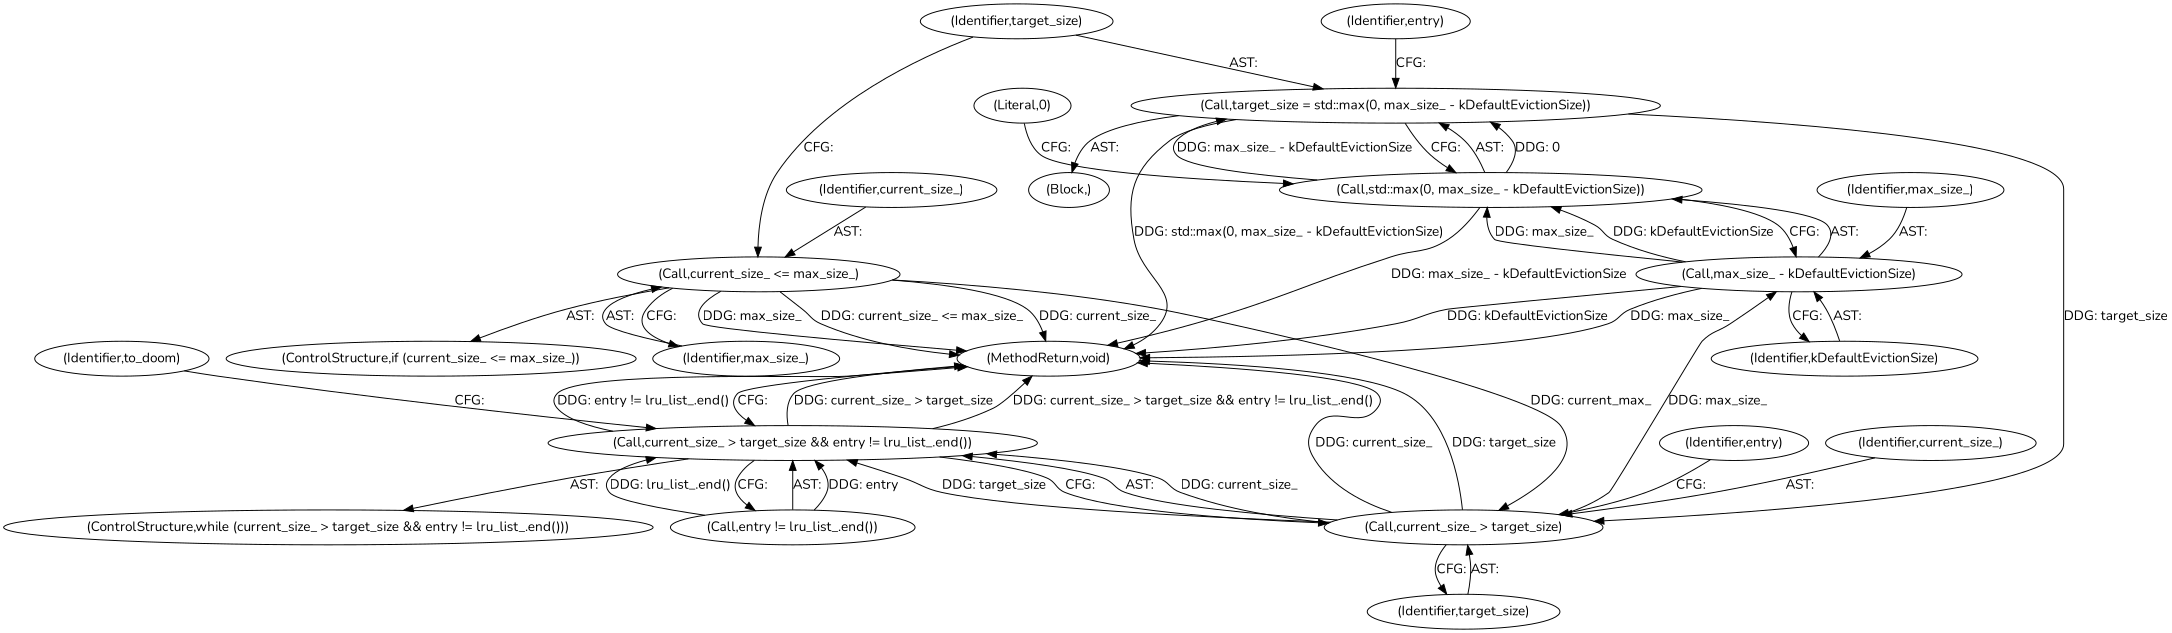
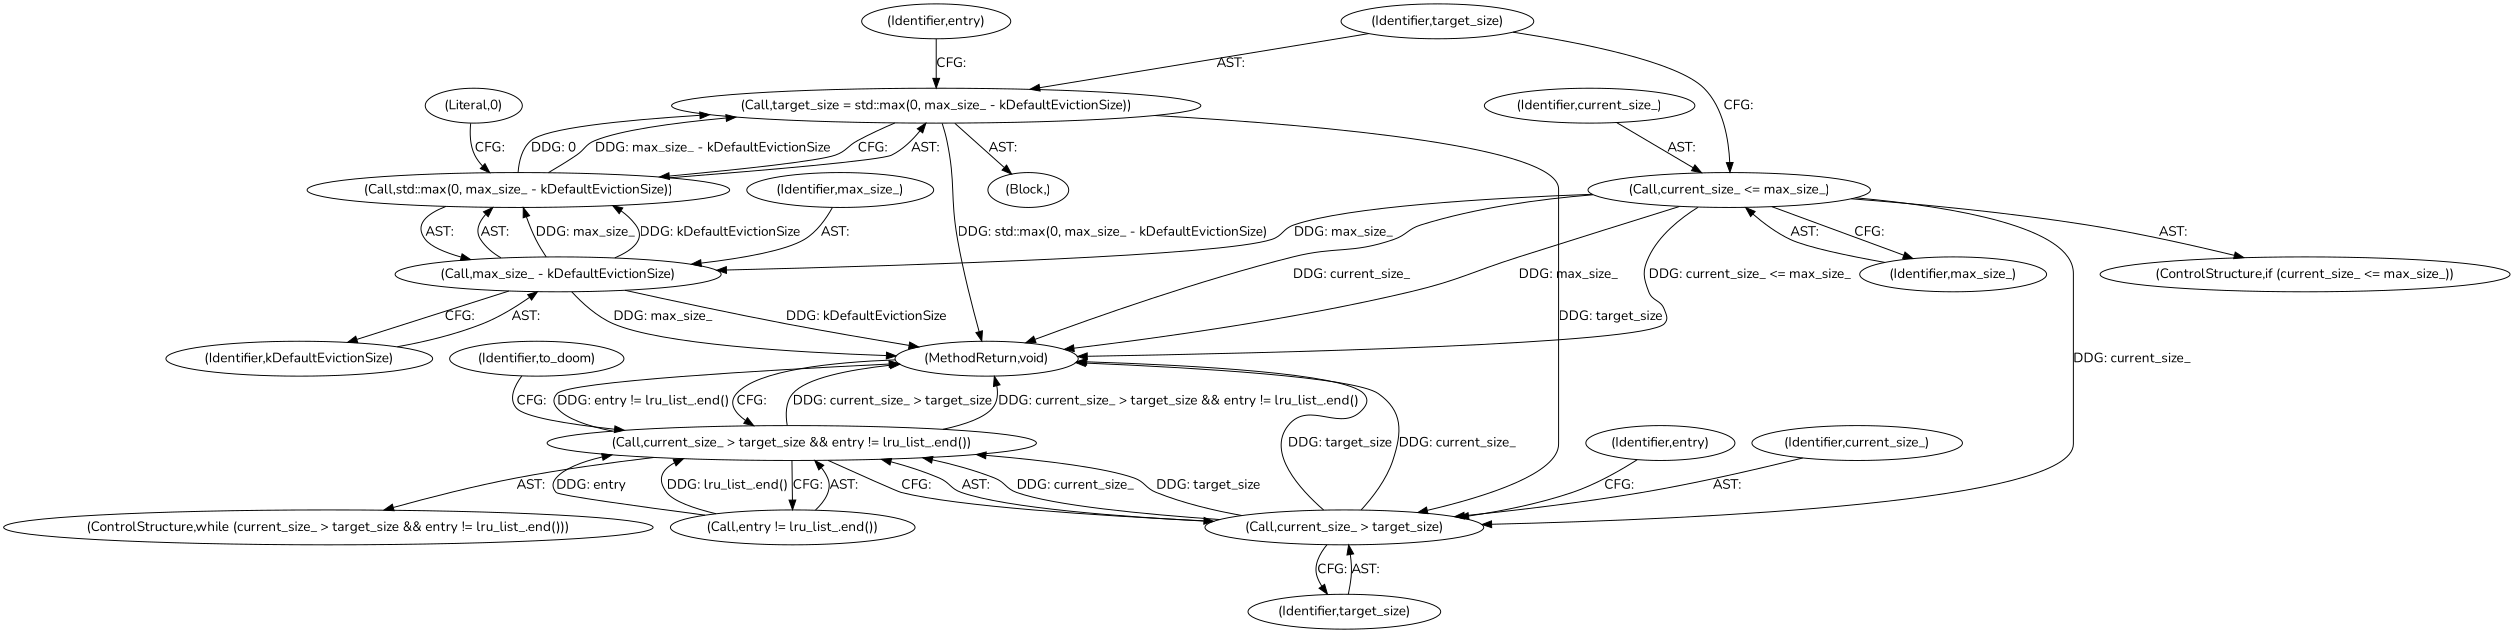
  digraph {
    fontname=Nunito
    node [fontname=Nunito]
    edge [fontname=Nunito]
    n1 [label="(Call,target_size = std::max(0, max_size_ - kDefaultEvictionSize))"]
    n2 [label="(Call,std::max(0, max_size_ - kDefaultEvictionSize))"]
    n3 [label="(Call,current_size_ > target_size)"]
    n4 [label="(Block,)"]
    n5 [label="(MethodReturn,void)"]
    n6 [label="(Call,max_size_ - kDefaultEvictionSize)"]
    n7 [label="(Call,current_size_ > target_size && entry != lru_list_.end())"]
    n8 [label="(Identifier,target_size)"]
    n9 [label="(Identifier,kDefaultEvictionSize)"]
    n10 [label="(Call,current_size_ <= max_size_)"]
    n11 [label="(ControlStructure,if (current_size_ <= max_size_))"]
    n12 [label="(Identifier,max_size_)"]
    n13 [label="(ControlStructure,while (current_size_ > target_size && entry != lru_list_.end()))"]
    n14 [label="(Call,entry != lru_list_.end())"]
    n15 [label="(Identifier,current_size_)"]
    n16 [label="(Identifier,entry)"]
    n17 [label="(Identifier,target_size)"]
    n18 [label="(Identifier,max_size_)"]
    n19 [label="(Literal,0)"]
    n20 [label="(Identifier,entry)"]
    n21 [label="(Identifier,to_doom)"]
    n22 [label="(Identifier,current_size_)"]
    n1 -> n2 [label="CFG: "]
    n1 -> n3 [label="DDG: target_size"]
    n1 -> n4 [label="AST: "]
    n1 -> n5 [label="DDG: std::max(0, max_size_ - kDefaultEvictionSize)"]
    n2 -> n1 [label="AST: "]
    n2 -> n1 [label="DDG: 0"]
    n2 -> n1 [label="DDG: max_size_ - kDefaultEvictionSize"]
-   n2 -> n5 [label="DDG: max_size_ - kDefaultEvictionSize"]
-   n2 -> n6 [label="CFG: "]
+   n2 -> n6 [label="AST: "]
    n3 -> n5 [label="DDG: target_size"]
    n3 -> n5 [label="DDG: current_size_"]
    n3 -> n7 [label="AST: "]
    n3 -> n7 [label="DDG: current_size_"]
    n3 -> n7 [label="DDG: target_size"]
    n3 -> n8 [label="CFG: "]
    n5 -> n7 [label="CFG: "]
    n6 -> n2 [label="AST: "]
    n6 -> n2 [label="DDG: max_size_"]
    n6 -> n2 [label="DDG: kDefaultEvictionSize"]
    n6 -> n5 [label="DDG: kDefaultEvictionSize"]
    n6 -> n5 [label="DDG: max_size_"]
    n6 -> n9 [label="CFG: "]
    n7 -> n3 [label="CFG: "]
    n7 -> n5 [label="DDG: current_size_ > target_size"]
    n7 -> n5 [label="DDG: current_size_ > target_size && entry != lru_list_.end()"]
    n7 -> n5 [label="DDG: entry != lru_list_.end()"]
    n7 -> n13 [label="AST: "]
    n7 -> n14 [label="CFG: "]
    n8 -> n3 [label="AST: "]
    n9 -> n6 [label="AST: "]
-   n10 -> n3 [label="DDG: current_max_"]
+   n10 -> n3 [label="DDG: current_size_"]
    n10 -> n5 [label="DDG: current_size_"]
    n10 -> n5 [label="DDG: max_size_"]
    n10 -> n5 [label="DDG: current_size_ <= max_size_"]
-   n3 -> n6 [label="DDG: max_size_"]
+   n10 -> n6 [label="DDG: max_size_"]
    n10 -> n11 [label="AST: "]
    n10 -> n12 [label="CFG: "]
    n12 -> n10 [label="AST: "]
    n14 -> n7 [label="AST: "]
    n14 -> n7 [label="DDG: entry"]
    n14 -> n7 [label="DDG: lru_list_.end()"]
    n15 -> n10 [label="AST: "]
    n16 -> n3 [label="CFG: "]
    n17 -> n1 [label="AST: "]
    n17 -> n10 [label="CFG: "]
    n18 -> n6 [label="AST: "]
    n19 -> n2 [label="CFG: "]
    n20 -> n1 [label="CFG: "]
    n21 -> n7 [label="CFG: "]
    n22 -> n3 [label="AST: "]
  }
